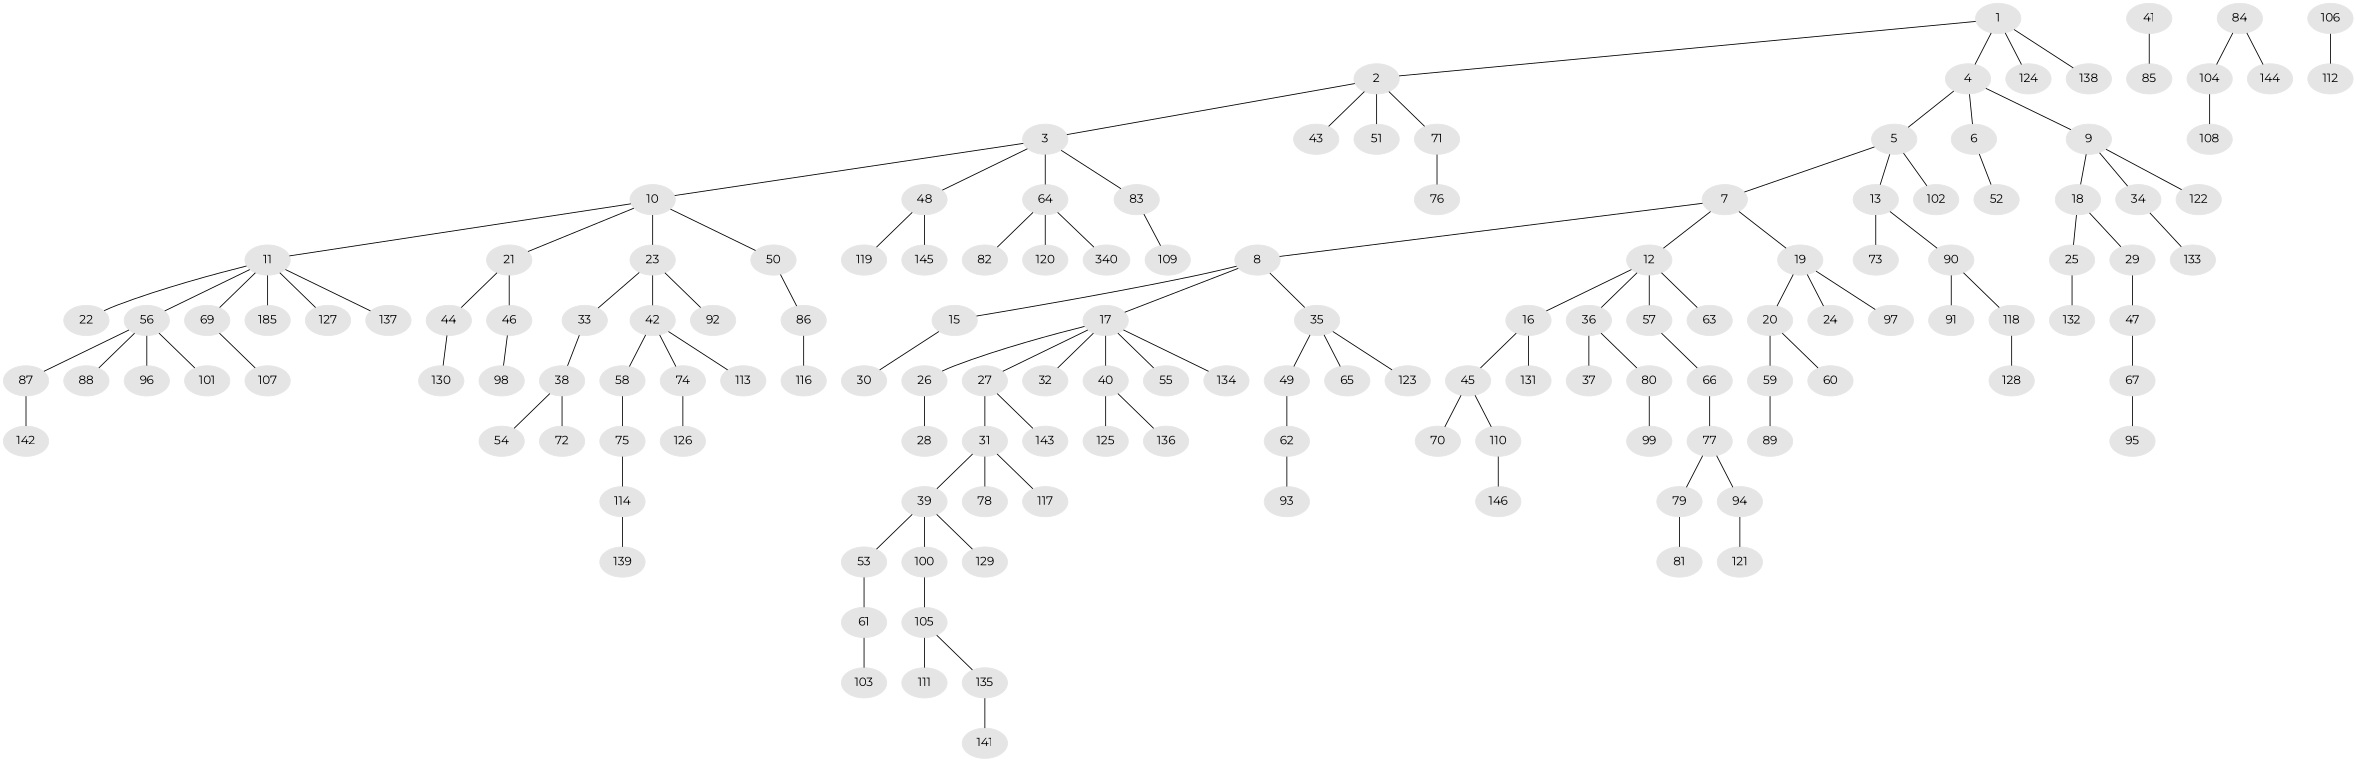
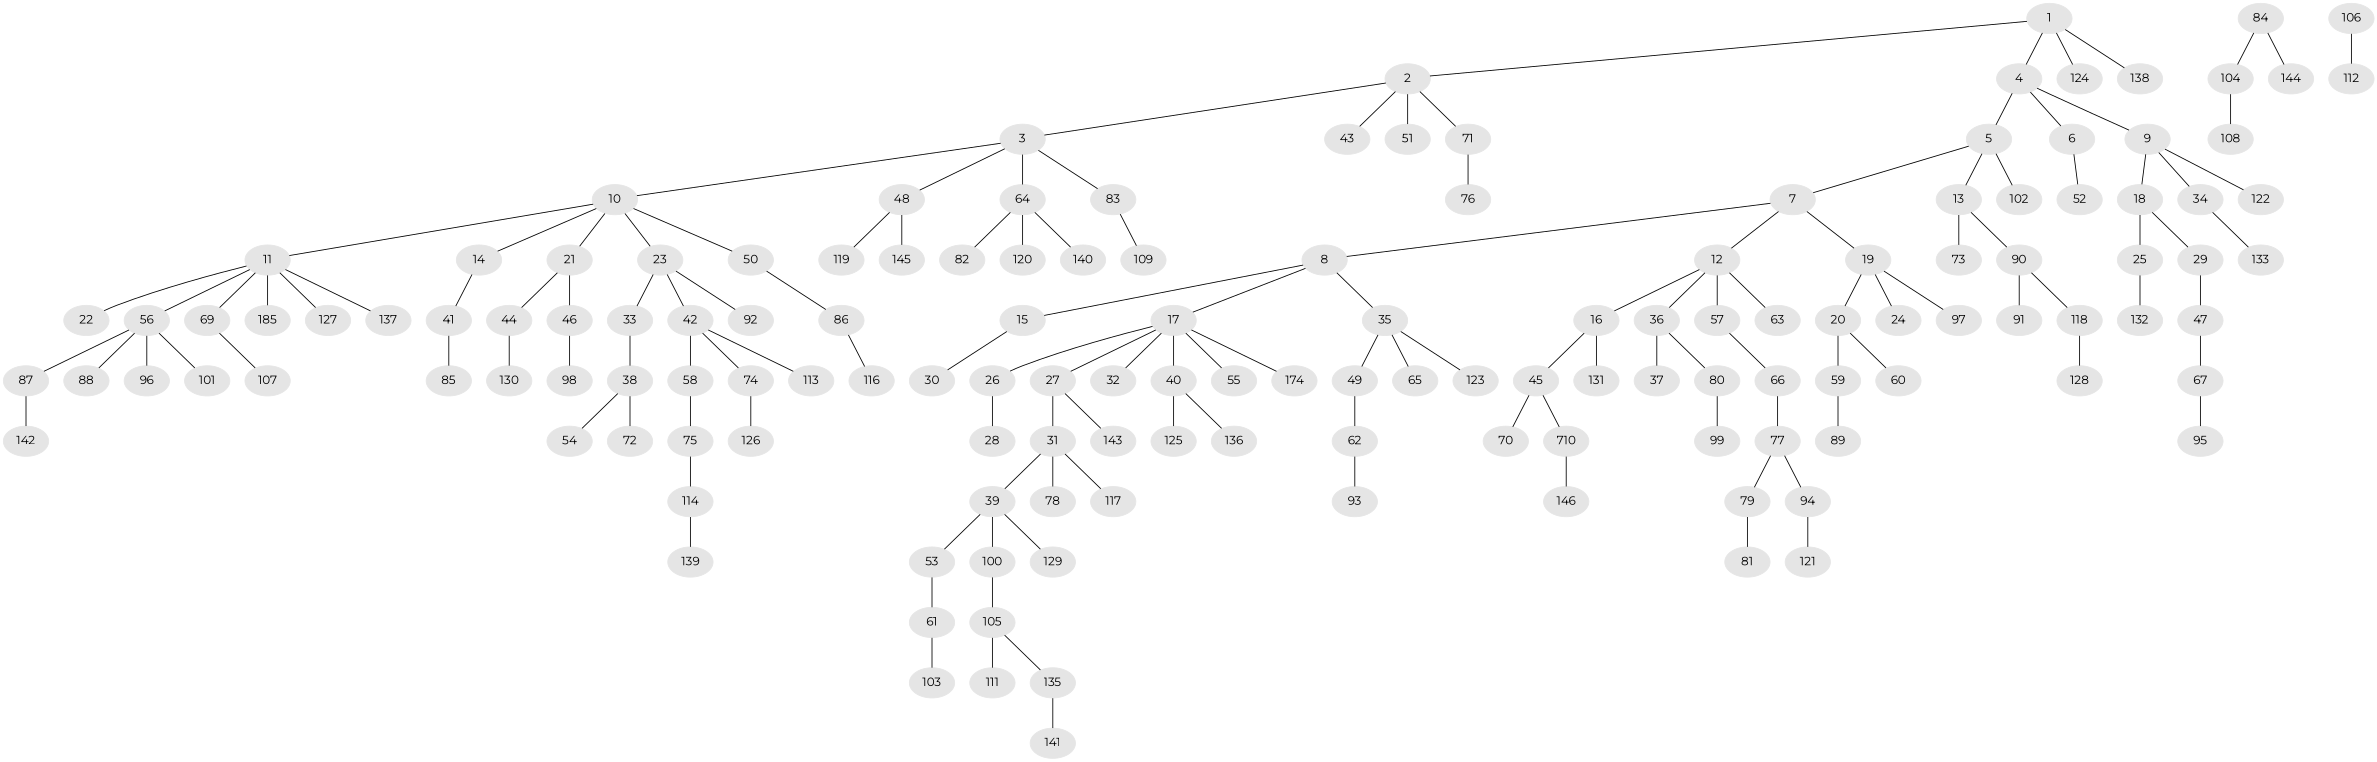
  graph {
    fontname=Montserrat
    node [color=gray90 fontname=Montserrat style=filled]
    edge [fontname=Montserrat]
    1
    2
    4
    124
    138
    3
    43
    51
    71
    5
    6
    9
    10
    48
    64
    83
    76
    11
+   14
    21
    23
    50
    119
    145
    82
    120
-   140 [label=340]
+   140
    109
    7
    13
    102
    52
    18
    34
    122
    8
    12
    19
    73
    90
    15
    17
    35
    16
    36
    57
    63
    20
    24
    97
    30
    26
    27
    32
    40
    55
-   134
+   134 [label=174]
    49
    65
    123
    25
    29
    133
    22
    56
    69
    n67 [label=185]
    127
    137
    41
    44
    46
    33
    42
    92
    86
    87
    88
    96
    101
    107
    45
    131
    37
    80
    66
    91
    118
    85
    70
-   110
+   110 [label=710]
    28
    31
    143
    125
    136
    132
    47
    59
    60
    89
    130
    98
    38
    58
    74
    113
    39
    78
    117
    67
    53
    100
    129
    54
    72
    62
    99
    61
    105
    75
    126
    146
    95
    93
    116
    103
    142
    77
    114
    79
    94
    84
    104
    144
    139
    81
    121
    106
    112
    108
    128
    111
    135
    141
    1 -- 2
    1 -- 4
    1 -- 124
    1 -- 138
    2 -- 3
    2 -- 43
    2 -- 51
    2 -- 71
    4 -- 5
    4 -- 6
    4 -- 9
    3 -- 10
    3 -- 48
    3 -- 64
    3 -- 83
    71 -- 76
    5 -- 7
    5 -- 13
    5 -- 102
    6 -- 52
    9 -- 18
    9 -- 34
    9 -- 122
    10 -- 11
+   10 -- 14
    10 -- 21
    10 -- 23
    10 -- 50
    48 -- 119
    48 -- 145
    64 -- 82
    64 -- 120
    64 -- 140
    83 -- 109
    11 -- 22
    11 -- 56
    11 -- 69
    11 -- n67
    11 -- 127
    11 -- 137
+   14 -- 41
    21 -- 44
    21 -- 46
    23 -- 33
    23 -- 42
    23 -- 92
    50 -- 86
    7 -- 8
    7 -- 12
    7 -- 19
    13 -- 73
    13 -- 90
    18 -- 25
    18 -- 29
    34 -- 133
    8 -- 15
    8 -- 17
    8 -- 35
    12 -- 16
    12 -- 36
    12 -- 57
    12 -- 63
    19 -- 20
    19 -- 24
    19 -- 97
    90 -- 91
    90 -- 118
    15 -- 30
    17 -- 26
    17 -- 27
    17 -- 32
    17 -- 40
    17 -- 55
    17 -- 134
    35 -- 49
    35 -- 65
    35 -- 123
    16 -- 45
    16 -- 131
    36 -- 37
    36 -- 80
    57 -- 66
    20 -- 59
    20 -- 60
    26 -- 28
    27 -- 31
    27 -- 143
    40 -- 125
    40 -- 136
    49 -- 62
    25 -- 132
    29 -- 47
    56 -- 87
    56 -- 88
    56 -- 96
    56 -- 101
    69 -- 107
    41 -- 85
    44 -- 130
    46 -- 98
    33 -- 38
    42 -- 58
    42 -- 74
    42 -- 113
    86 -- 116
    87 -- 142
    45 -- 70
    45 -- 110
    80 -- 99
    66 -- 77
    118 -- 128
    110 -- 146
    31 -- 39
    31 -- 78
    31 -- 117
    47 -- 67
    59 -- 89
    38 -- 54
    38 -- 72
    58 -- 75
    74 -- 126
    39 -- 53
    39 -- 100
    39 -- 129
    67 -- 95
    53 -- 61
    100 -- 105
    62 -- 93
    61 -- 103
    105 -- 111
    105 -- 135
    75 -- 114
    77 -- 79
    77 -- 94
    114 -- 139
    79 -- 81
    94 -- 121
    84 -- 104
    84 -- 144
    104 -- 108
    106 -- 112
    135 -- 141
  }
